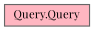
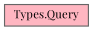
  digraph {
    rankdir=LR
    fontname="Playfair Display"
-   n1 [color=grey40 fillcolor=lightpink fontname="Playfair Display" fontsize=10 height=0.2 label="Query.Query" shape=box style=filled width=0.4]
+   n1 [color=grey40 fillcolor=lightpink fontname="Playfair Display" fontsize=10 height=0.2 label="Types.Query" shape=box style=filled width=0.4]
  }
